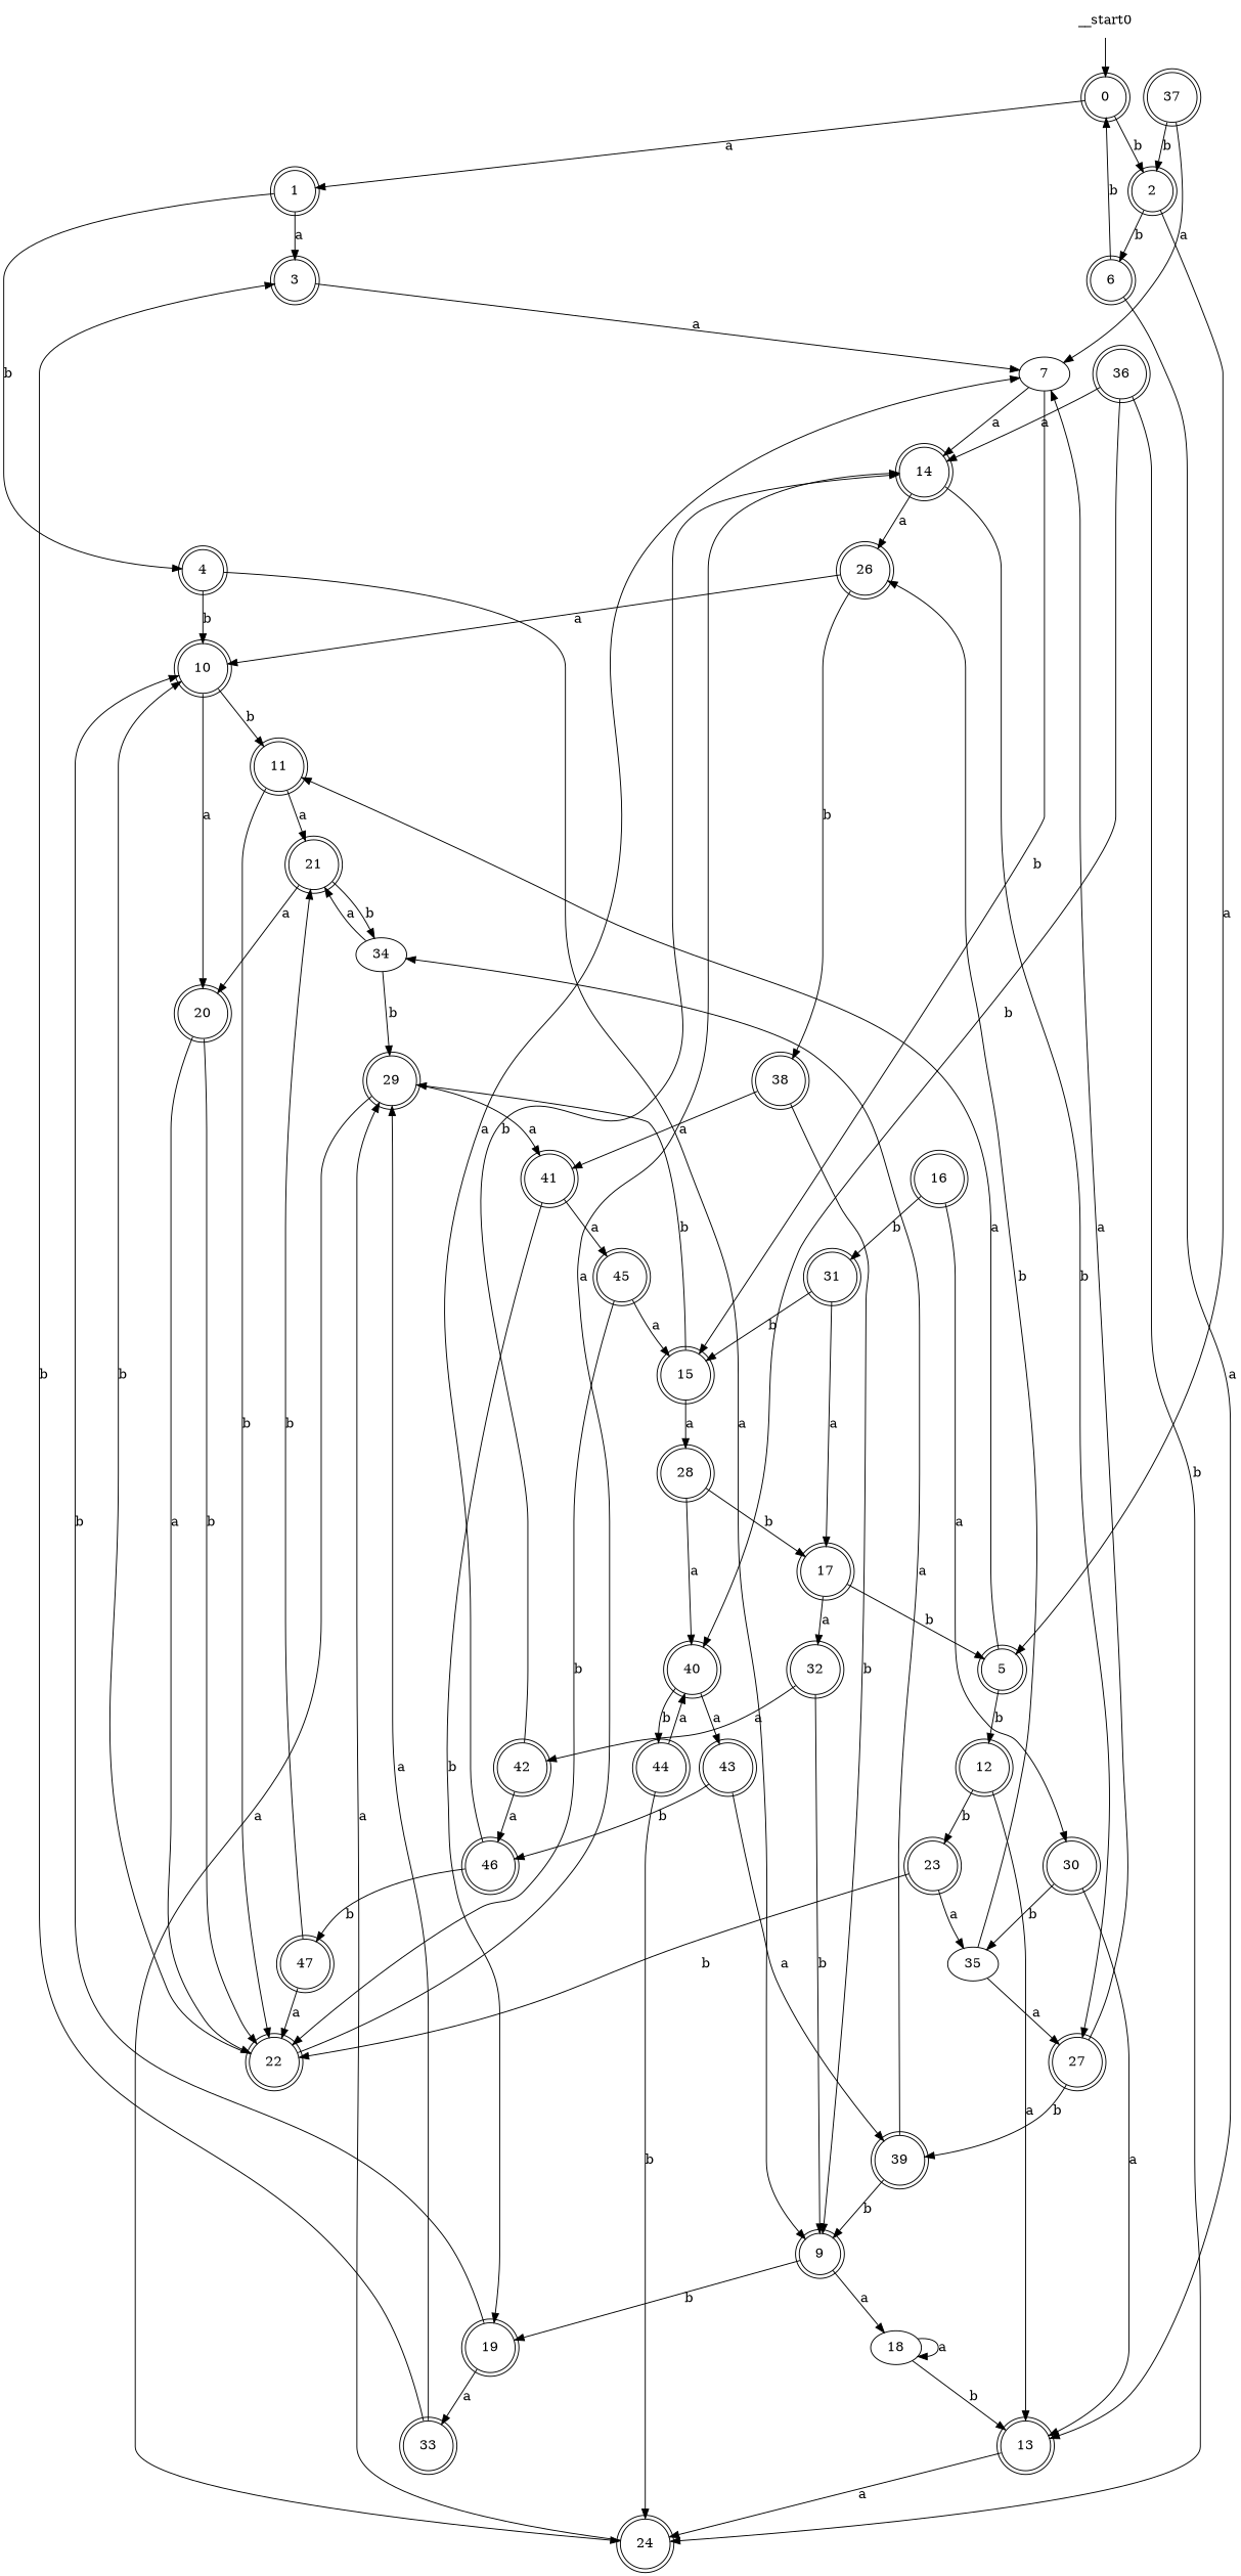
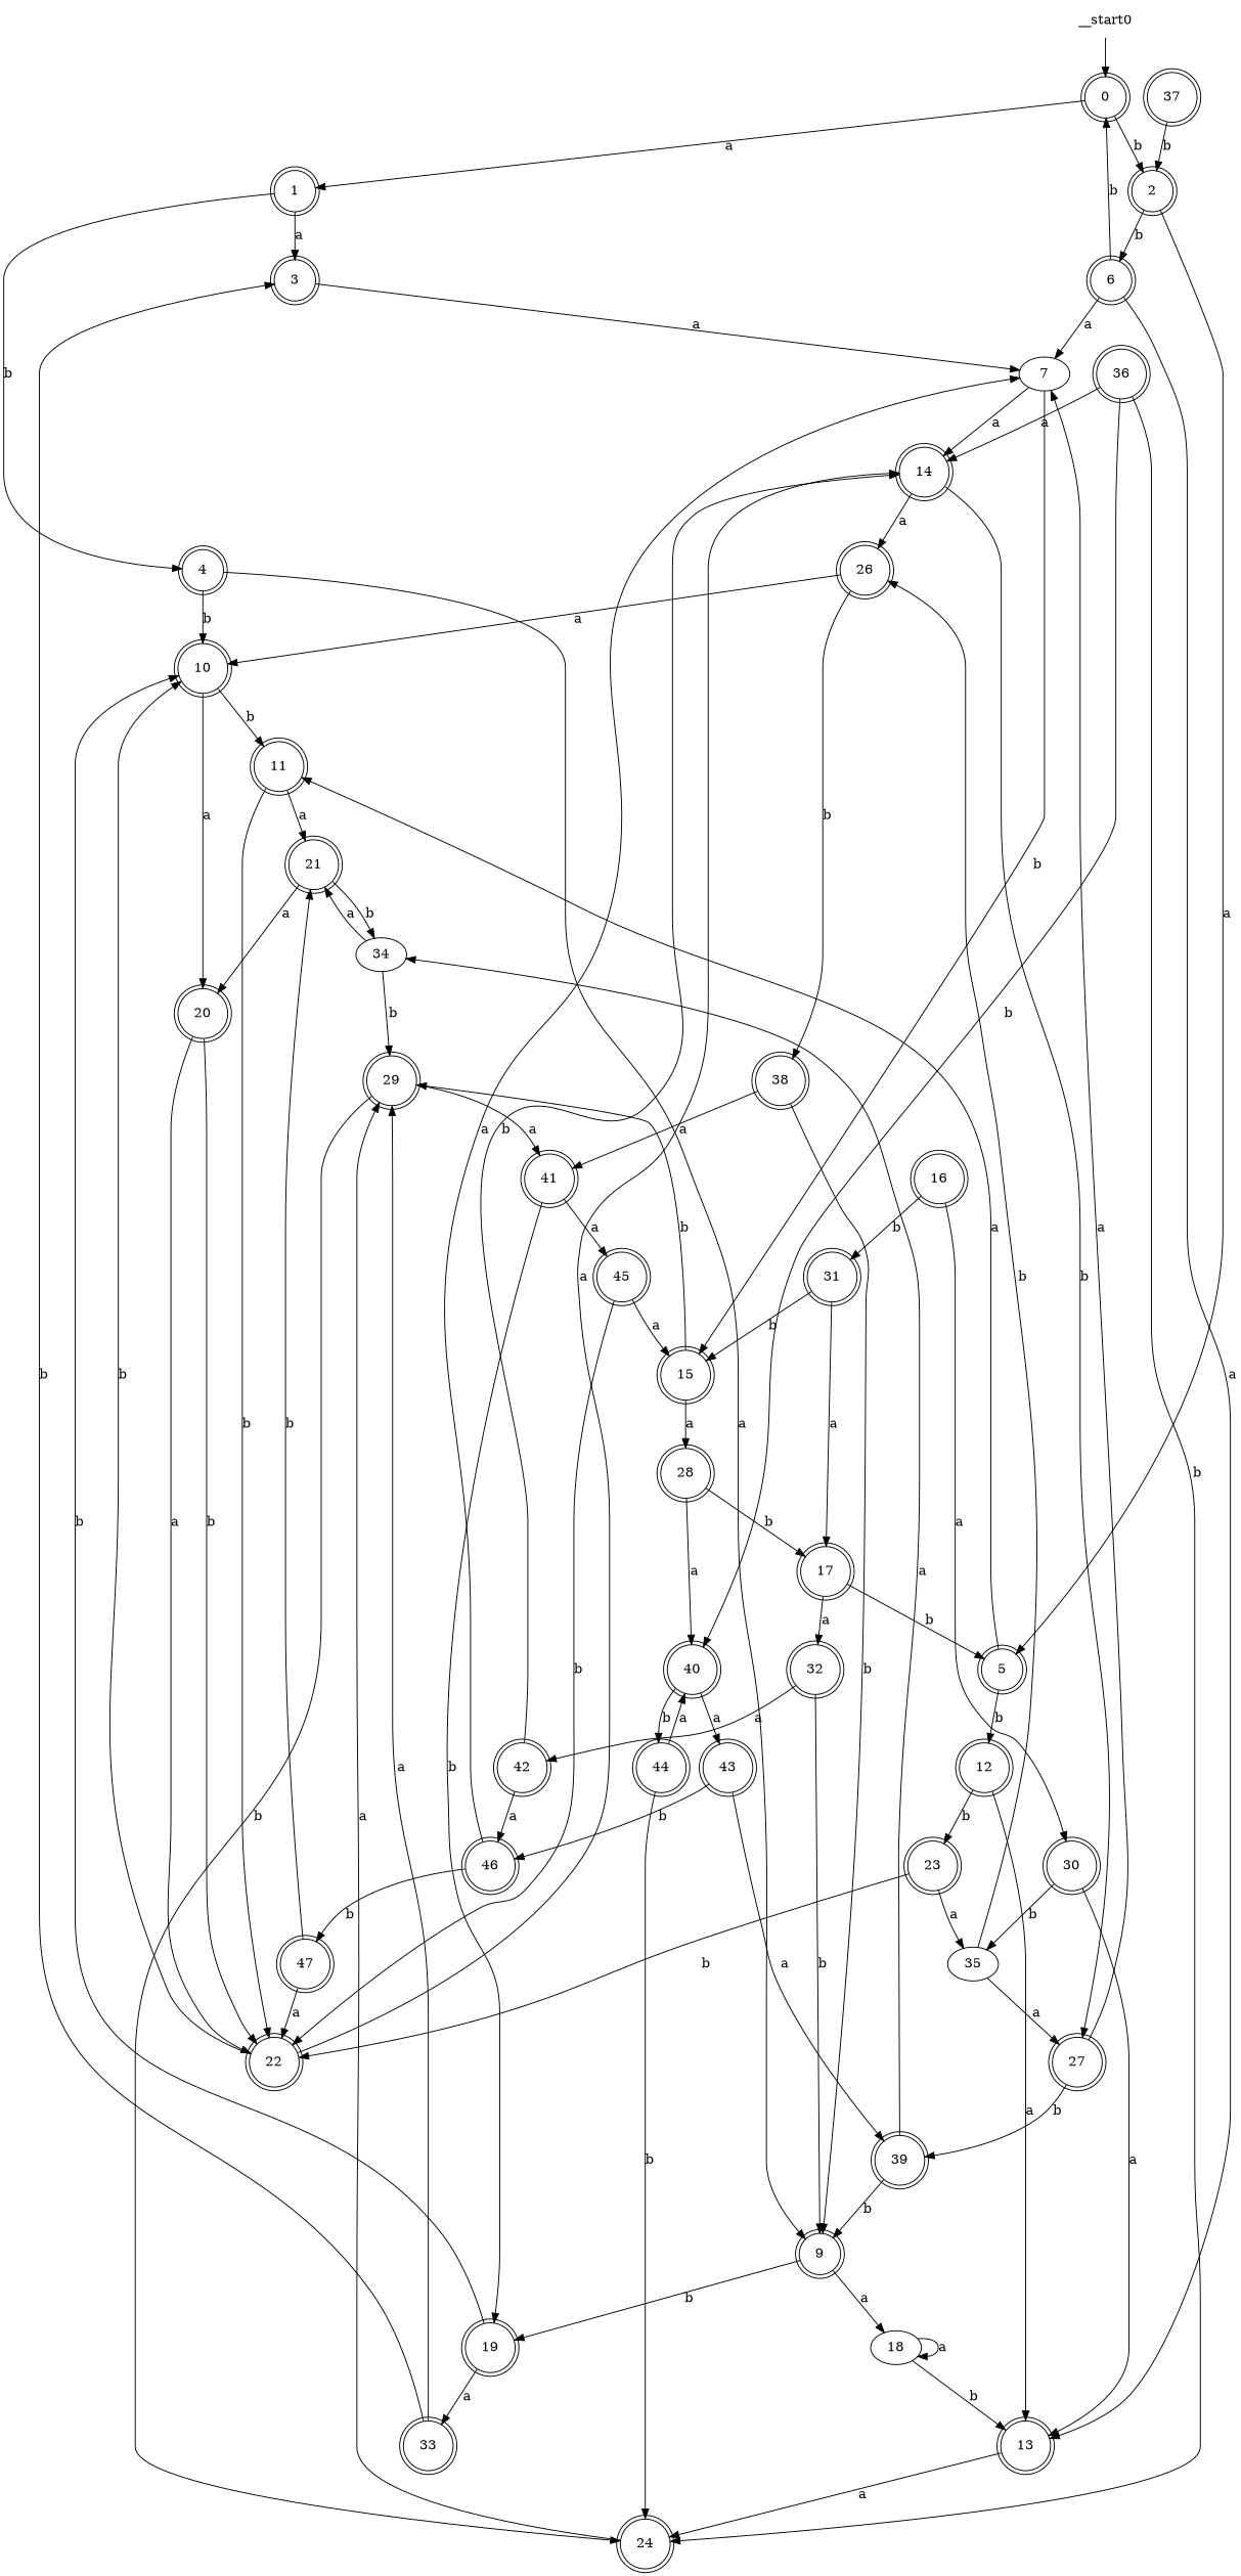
  digraph {
    node [shape=doublecircle]
    __start0 [shape=none]
    0
    1
    2
    3
    4
    5
    6
    7 [shape=""]
    9
    10
    11
    12
    13
    14
    15
    18 [shape=""]
    19
    20
    21
    22
    23
    24
    26
    27
    28
    29
    16
    30
    31
    17
    32
    33
    34 [shape=""]
    35 [shape=""]
    38
    39
    40
    41
    42
    36
    37
    43
    44
    45
    46
    47
    __start0 -> 0
    0 -> 1 [label=a]
    0 -> 2 [label=b]
    1 -> 3 [label=a]
    1 -> 4 [label=b]
    2 -> 5 [label=a]
    2 -> 6 [label=b]
    3 -> 7 [label=a]
    4 -> 9 [label=a]
    4 -> 10 [label=b]
    5 -> 11 [label=a]
    5 -> 12 [label=b]
    6 -> 0 [label=b]
    6 -> 13 [label=a]
    7 -> 14 [label=a]
    7 -> 15 [label=b]
    9 -> 18 [label=a]
    9 -> 19 [label=b]
    10 -> 11 [label=b]
    10 -> 20 [label=a]
    11 -> 21 [label=a]
    11 -> 22 [label=b]
    12 -> 13 [label=a]
    12 -> 23 [label=b]
    13 -> 24 [label=a]
    14 -> 26 [label=a]
    14 -> 27 [label=b]
    15 -> 28 [label=a]
    15 -> 29 [label=b]
    18 -> 13 [label=b]
    18 -> 18 [label=a]
    19 -> 10 [label=b]
    19 -> 33 [label=a]
    20 -> 22 [label=a]
    20 -> 22 [label=b]
    21 -> 20 [label=a]
    21 -> 34 [label=b]
    22 -> 10 [label=b]
    22 -> 14 [label=a]
    23 -> 22 [label=b]
    23 -> 35 [label=a]
    24 -> 29 [label=a]
    26 -> 10 [label=a]
    26 -> 38 [label=b]
    27 -> 7 [label=a]
    27 -> 39 [label=b]
    28 -> 17 [label=b]
    28 -> 40 [label=a]
-   29 -> 24 [label=a]
+   29 -> 24 [label=b]
    29 -> 41 [label=a]
    16 -> 30 [label=a]
    16 -> 31 [label=b]
    30 -> 13 [label=a]
    30 -> 35 [label=b]
    31 -> 15 [label=b]
    31 -> 17 [label=a]
    17 -> 5 [label=b]
    17 -> 32 [label=a]
    32 -> 9 [label=b]
    32 -> 42 [label=a]
    33 -> 3 [label=b]
    33 -> 29 [label=a]
    34 -> 21 [label=a]
    34 -> 29 [label=b]
    35 -> 26 [label=b]
    35 -> 27 [label=a]
    38 -> 9 [label=b]
    38 -> 41 [label=a]
    39 -> 9 [label=b]
    39 -> 34 [label=a]
    40 -> 43 [label=a]
    40 -> 44 [label=b]
    41 -> 19 [label=b]
    41 -> 45 [label=a]
    42 -> 14 [label=b]
    42 -> 46 [label=a]
    36 -> 14 [label=a]
    36 -> 24 [label=b]
    36 -> 40 [label=b]
    37 -> 2 [label=b]
-   37 -> 7 [label=a]
+   6 -> 7 [label=a]
    43 -> 39 [label=a]
    43 -> 46 [label=b]
    44 -> 24 [label=b]
    44 -> 40 [label=a]
    45 -> 15 [label=a]
    45 -> 22 [label=b]
    46 -> 7 [label=a]
    46 -> 47 [label=b]
    47 -> 21 [label=b]
    47 -> 22 [label=a]
  }
